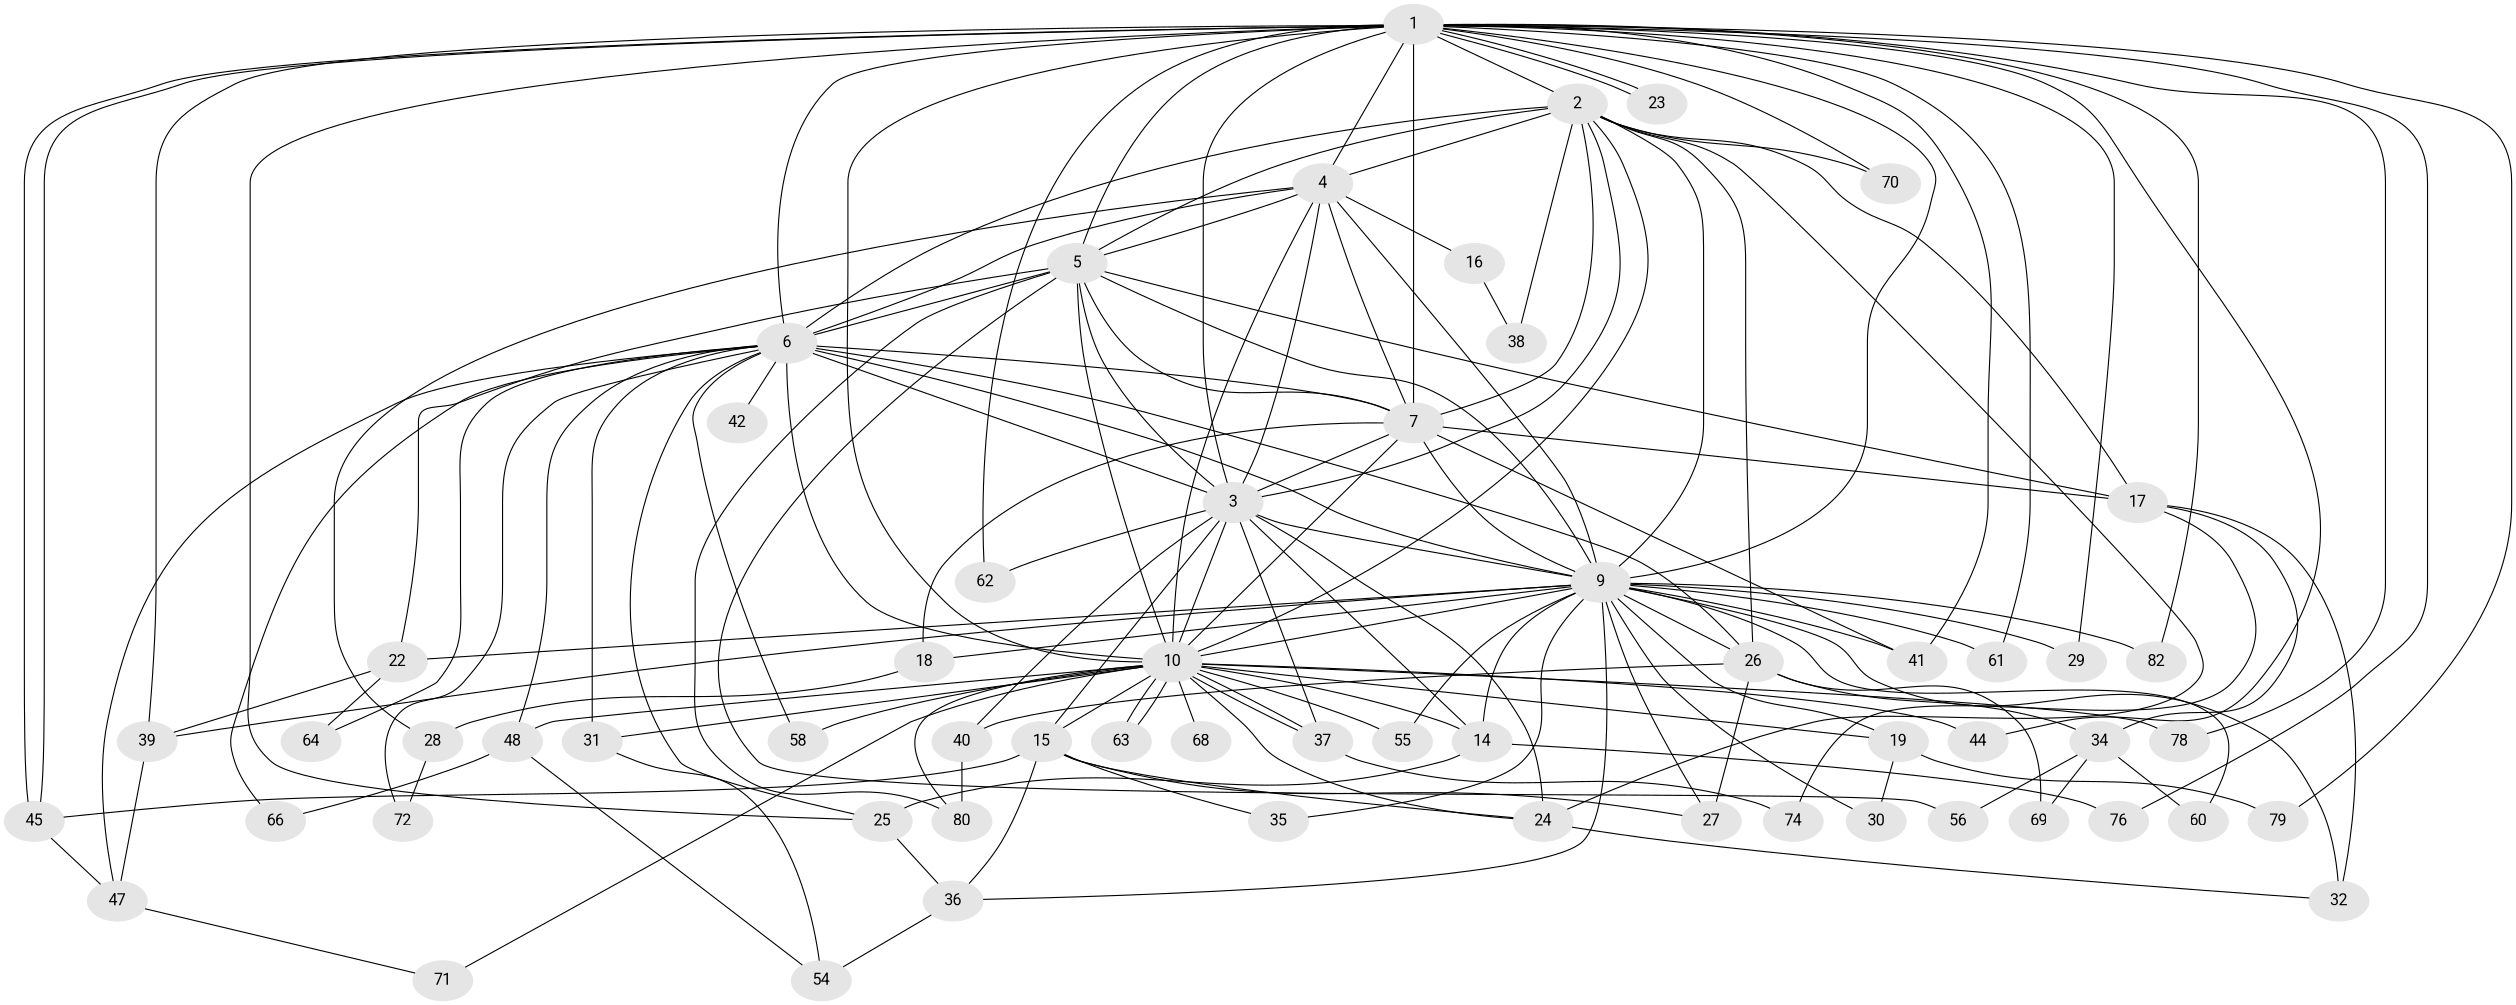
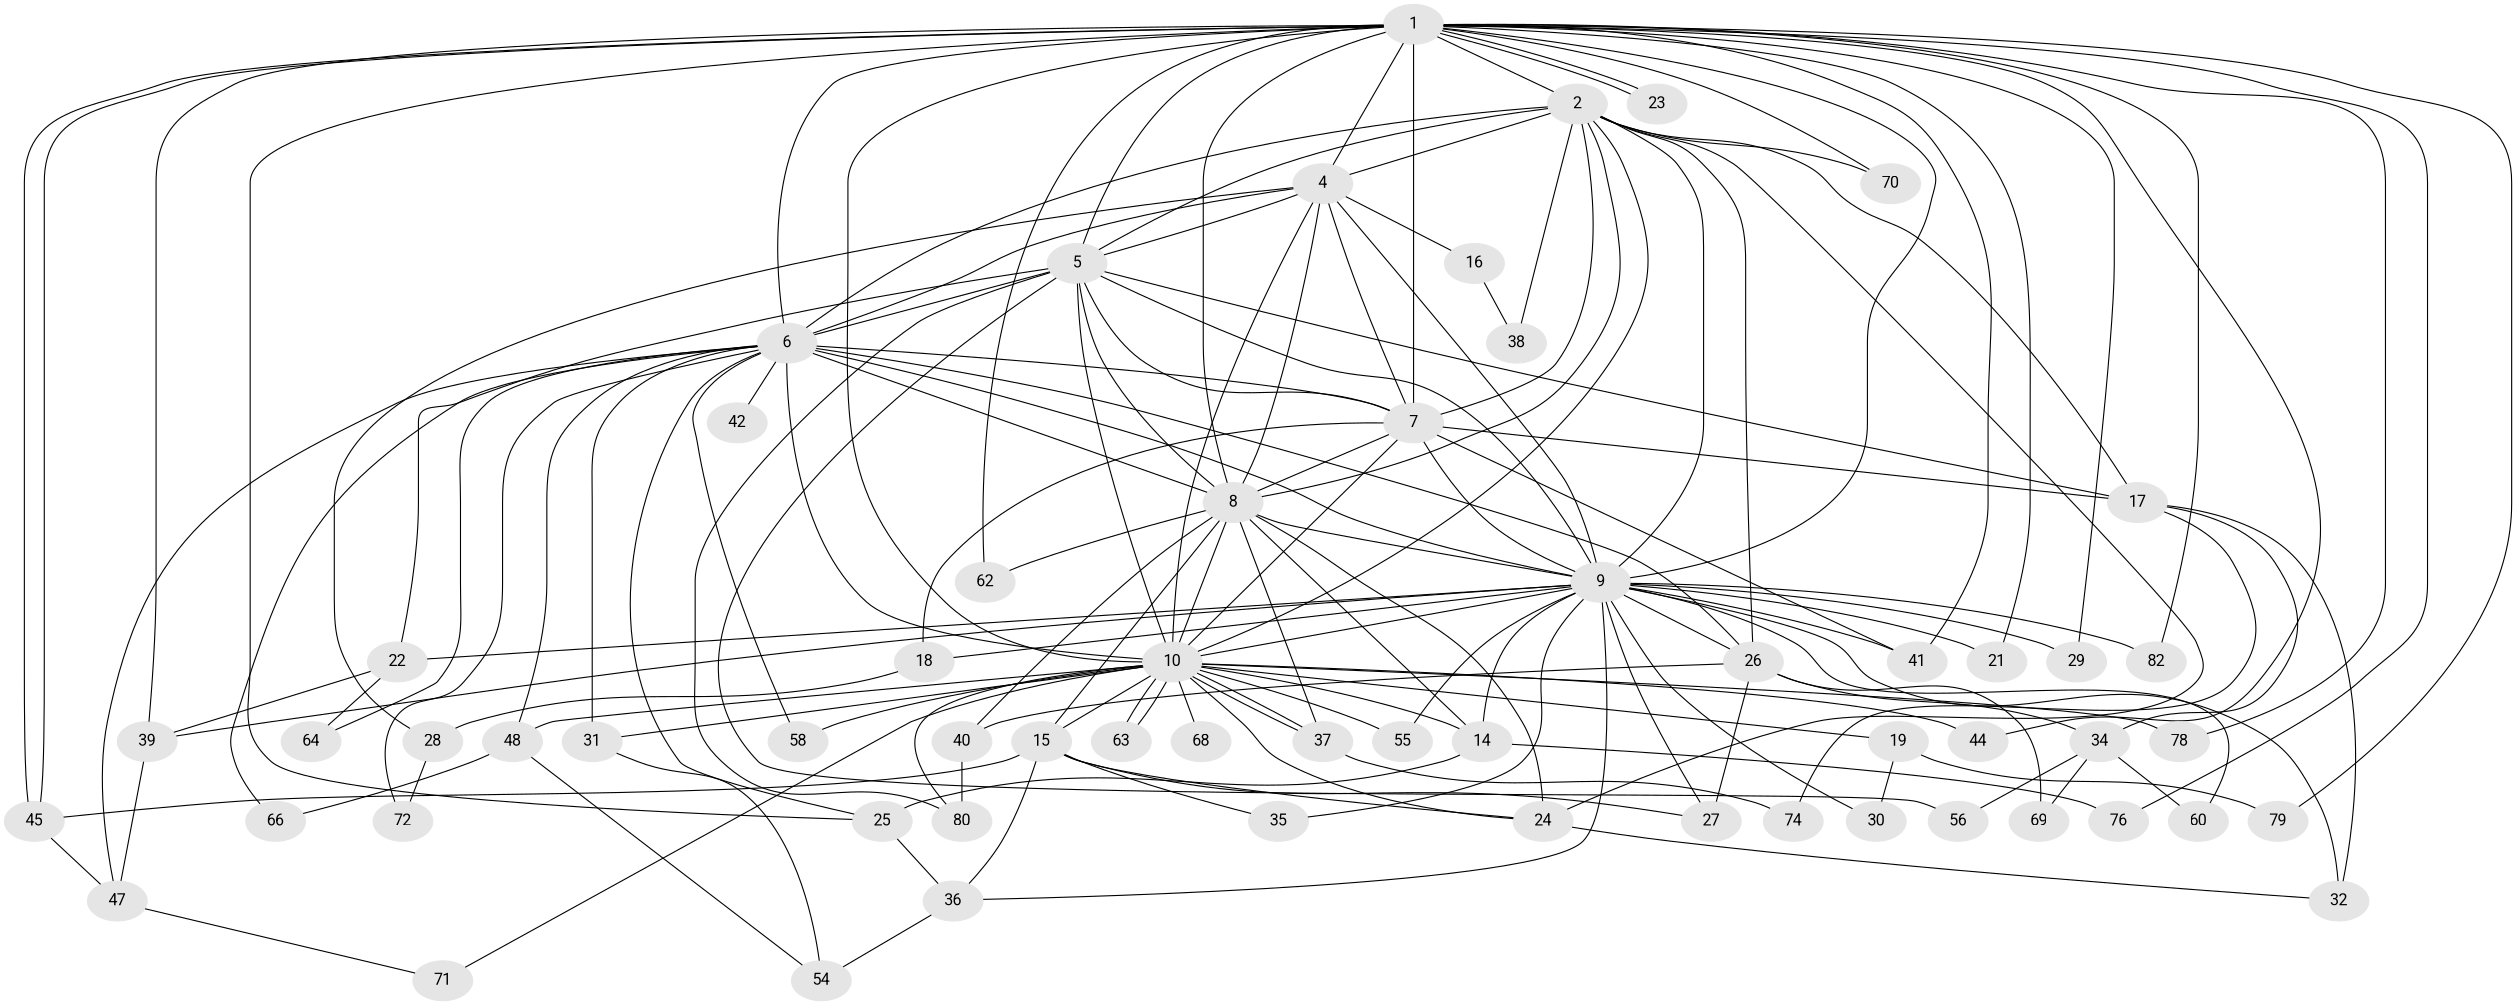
  graph {
    fontname=Roboto
    node [color=gray90 fontname=Roboto style=filled]
    edge [fontname=Roboto]
    1 [super="+3"]
    2 [super="+11"]
    4 [super="+23"]
    5
    6 [super="+20"]
    7 [super="+59"]
-   8 [super="+61" label=3]
+   8 [super="+61"]
    9 [super="+13"]
    10 [super="+12"]
-   21 [label=61]
+   21
    25 [super="+81"]
    29
    n13 [label=23]
    39
    41
    44
    45 [super="+49"]
    62
    70
    76
    78
    79
    82
    17 [super="+65"]
    24 [super="+53"]
    26 [super="+73"]
    38
    16
    28
    22 [super="+77"]
    56
    80 [super="+84"]
    31
    42
    47
    48
    58
    64
    66
    72
    18
    14 [super="+75"]
    15 [super="+50"]
    37 [super="+67"]
    40
    19
    27 [super="+83"]
    30
    32 [super="+51"]
    35
    36 [super="+46"]
    55
    60
    63
    68
    71
    34 [super="+52"]
    74
    69
    54 [super="+57"]
    1 -- 2 [weight=2]
    1 -- 4 [weight=2]
    1 -- 5 [weight=2]
    1 -- 6 [weight=2]
    1 -- 7 [weight=2]
    1 -- 8 [weight=2]
    1 -- 9 [weight=2]
    1 -- 10 [weight=2]
    1 -- 21
    1 -- 25
    1 -- 29
    1 -- n13
    1 -- n13
    1 -- 39
    1 -- 41
    1 -- 44
    1 -- 45
    1 -- 45
    1 -- 62
    1 -- 70
    1 -- 76
    1 -- 78
    1 -- 79
    1 -- 82
    2 -- 4
    2 -- 5
    2 -- 6
    2 -- 7
    2 -- 8
    2 -- 9 [weight=2]
    2 -- 10
    2 -- 70
    2 -- 17
    2 -- 24
    2 -- 26
    2 -- 38
    4 -- 5
    4 -- 6 [weight=2]
    4 -- 7
    4 -- 8 [weight=2]
    4 -- 9 [weight=2]
    4 -- 10
    4 -- 16
    4 -- 28
    5 -- 6
    5 -- 7
    5 -- 8
    5 -- 9
    5 -- 10 [weight=2]
    5 -- 17
    5 -- 22
    5 -- 56
    5 -- 80
    6 -- 7
    6 -- 8
    6 -- 9
    6 -- 10
    6 -- 25
    6 -- 26
    6 -- 31
    6 -- 42 [weight=2]
    6 -- 47
    6 -- 48
    6 -- 58
    6 -- 64
    6 -- 66
    6 -- 72
    7 -- 8
    7 -- 9
    7 -- 10
    7 -- 41
    7 -- 17
    7 -- 18
    8 -- 9
    8 -- 10
    8 -- 62
    8 -- 24
    8 -- 14
    8 -- 15
    8 -- 37
    8 -- 40
    9 -- 10
    9 -- 21
    9 -- 29
    9 -- 39
    9 -- 41
    9 -- 82
    9 -- 26
    9 -- 22
    9 -- 18
    9 -- 14
-   9 -- 19
    9 -- 27
    9 -- 30
    9 -- 32
    9 -- 35
    9 -- 36
    9 -- 55
    9 -- 60
    10 -- 44
    10 -- 78
    10 -- 24
    10 -- 80
    10 -- 31
    10 -- 48
    10 -- 58
    10 -- 14
    10 -- 15
    10 -- 37
    10 -- 37
    10 -- 19
    10 -- 55
    10 -- 63
    10 -- 63
    10 -- 68
    10 -- 71
    25 -- 36
    39 -- 47
    45 -- 47
    17 -- 32
    17 -- 34
    17 -- 74
    24 -- 32
    26 -- 40
    26 -- 27
    26 -- 34
    26 -- 69
    16 -- 38
    28 -- 72
    22 -- 39
    22 -- 64
    31 -- 54
    47 -- 71
    48 -- 66
    48 -- 54
    18 -- 28
    14 -- 25
    14 -- 76
    15 -- 45
    15 -- 24
    15 -- 27
    15 -- 35
    15 -- 36
    37 -- 74
    40 -- 80
    19 -- 79
    19 -- 30
    36 -- 54
    34 -- 56
    34 -- 60
    34 -- 69
  }
